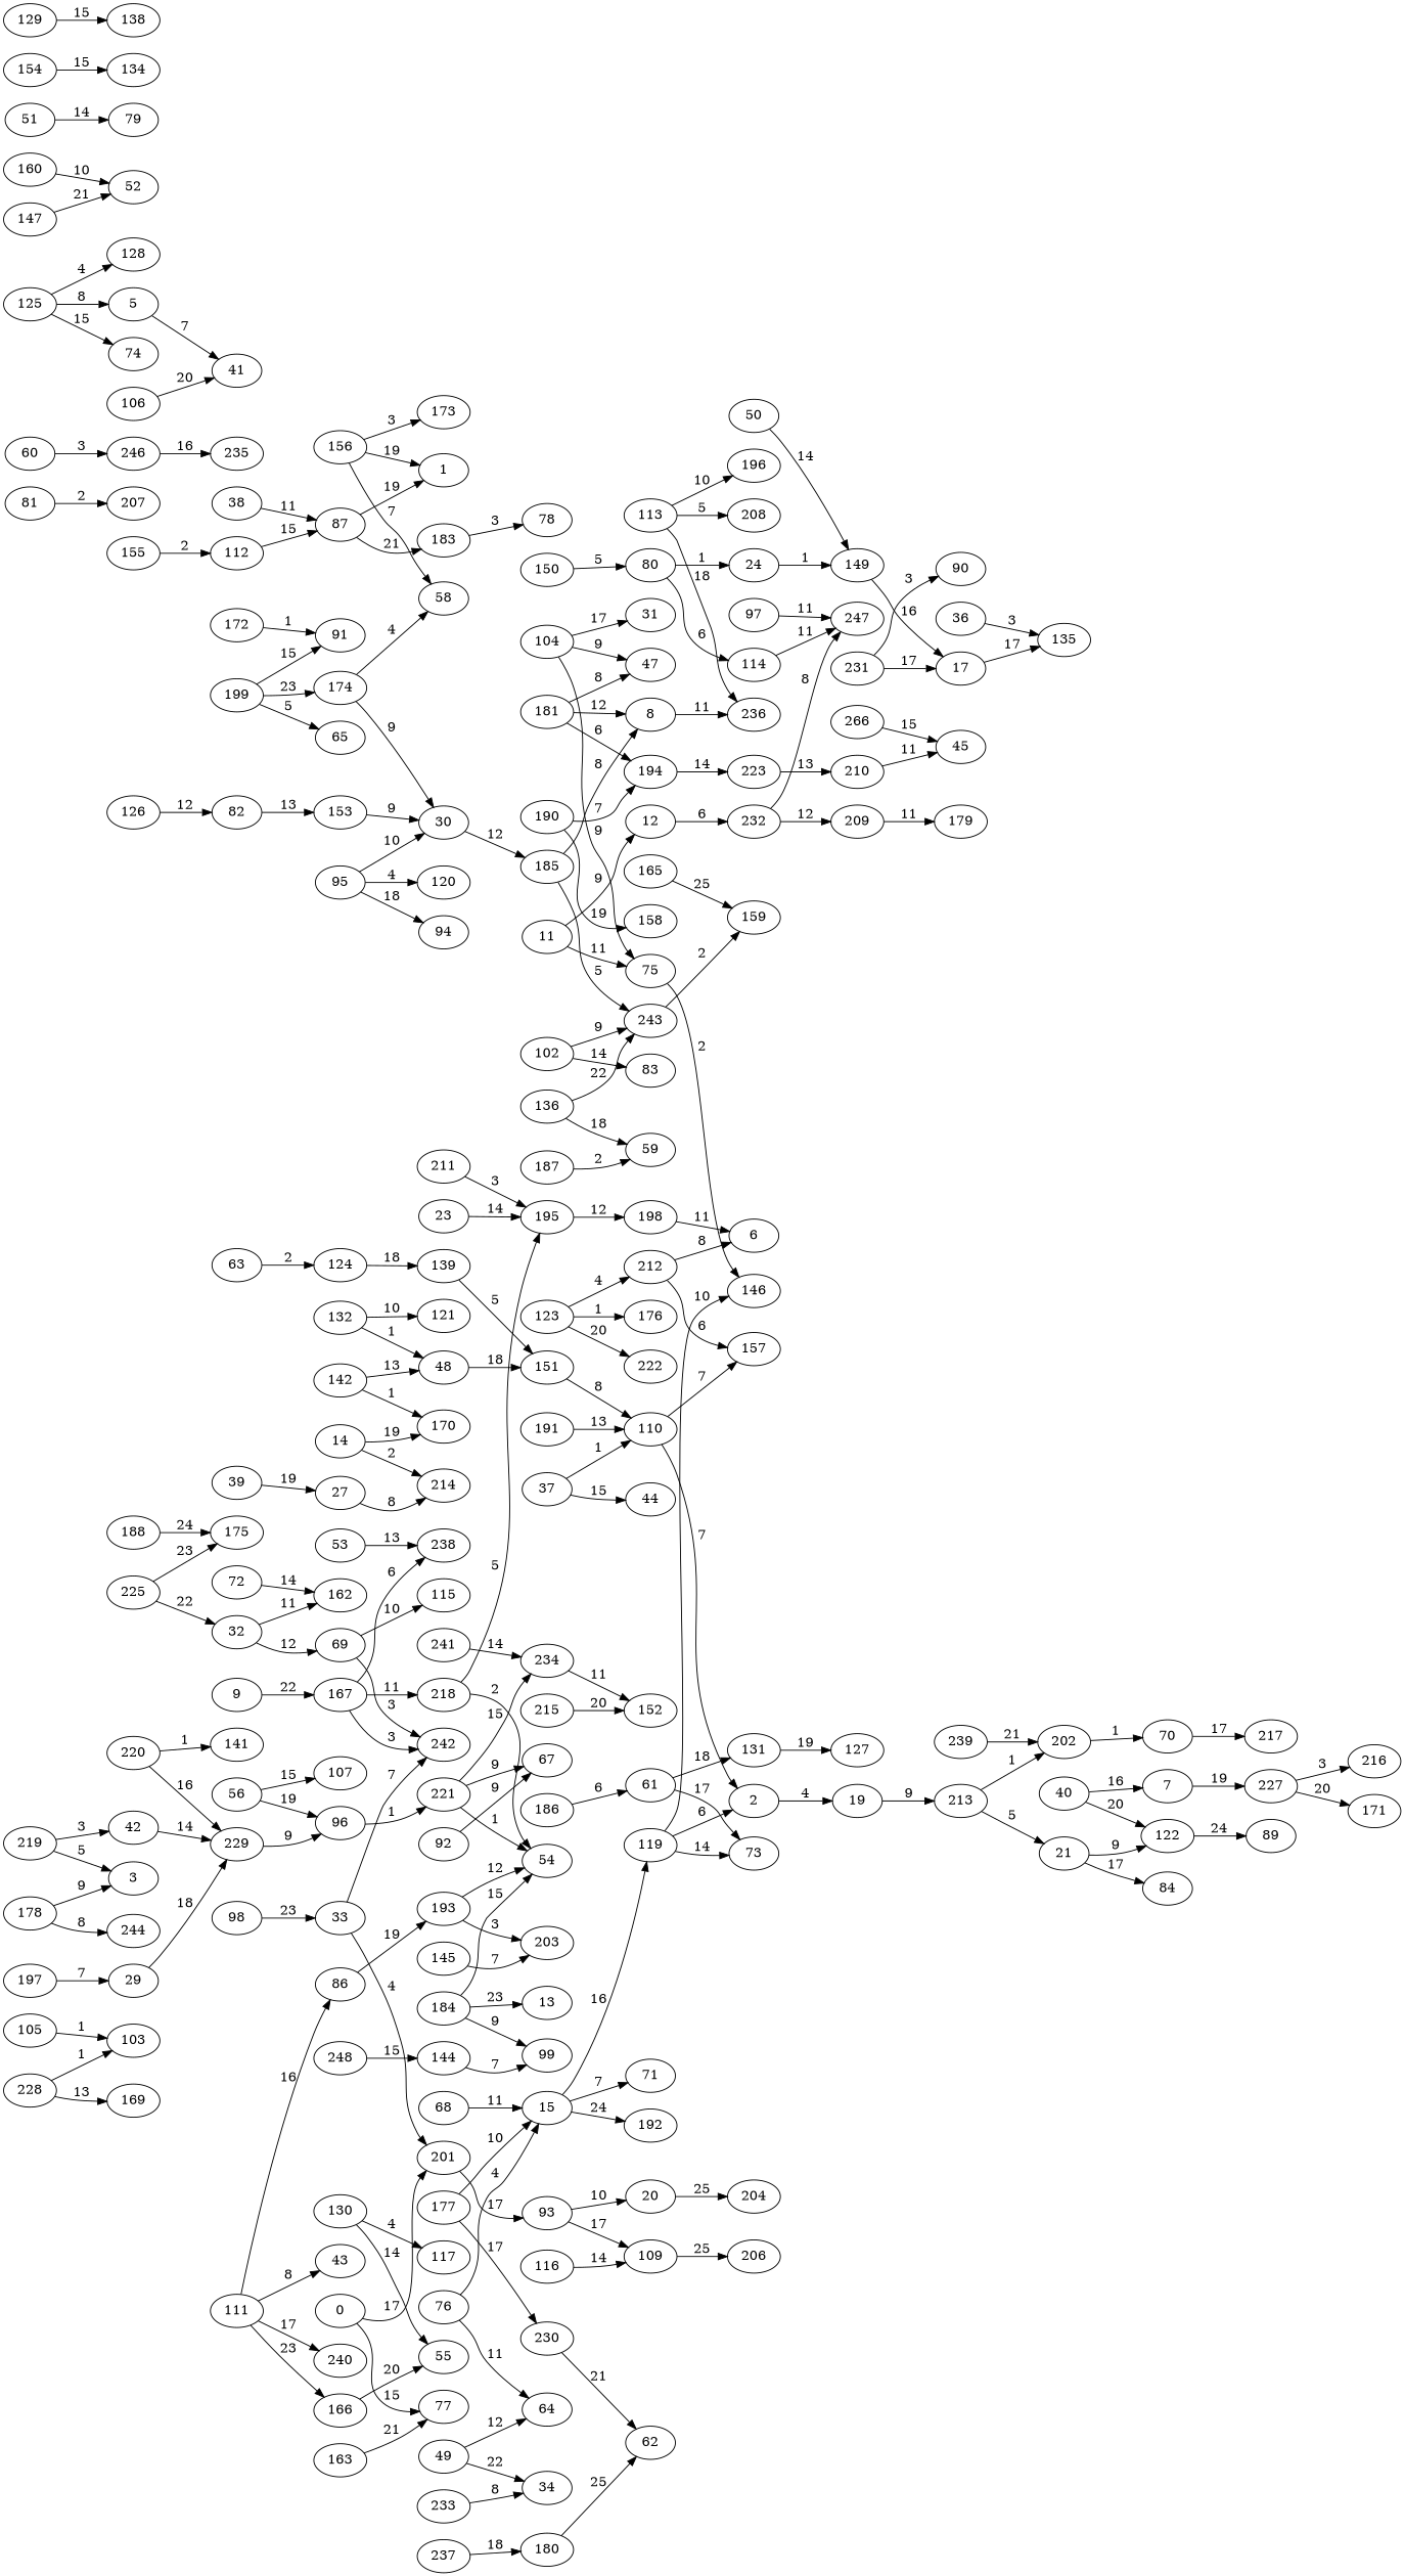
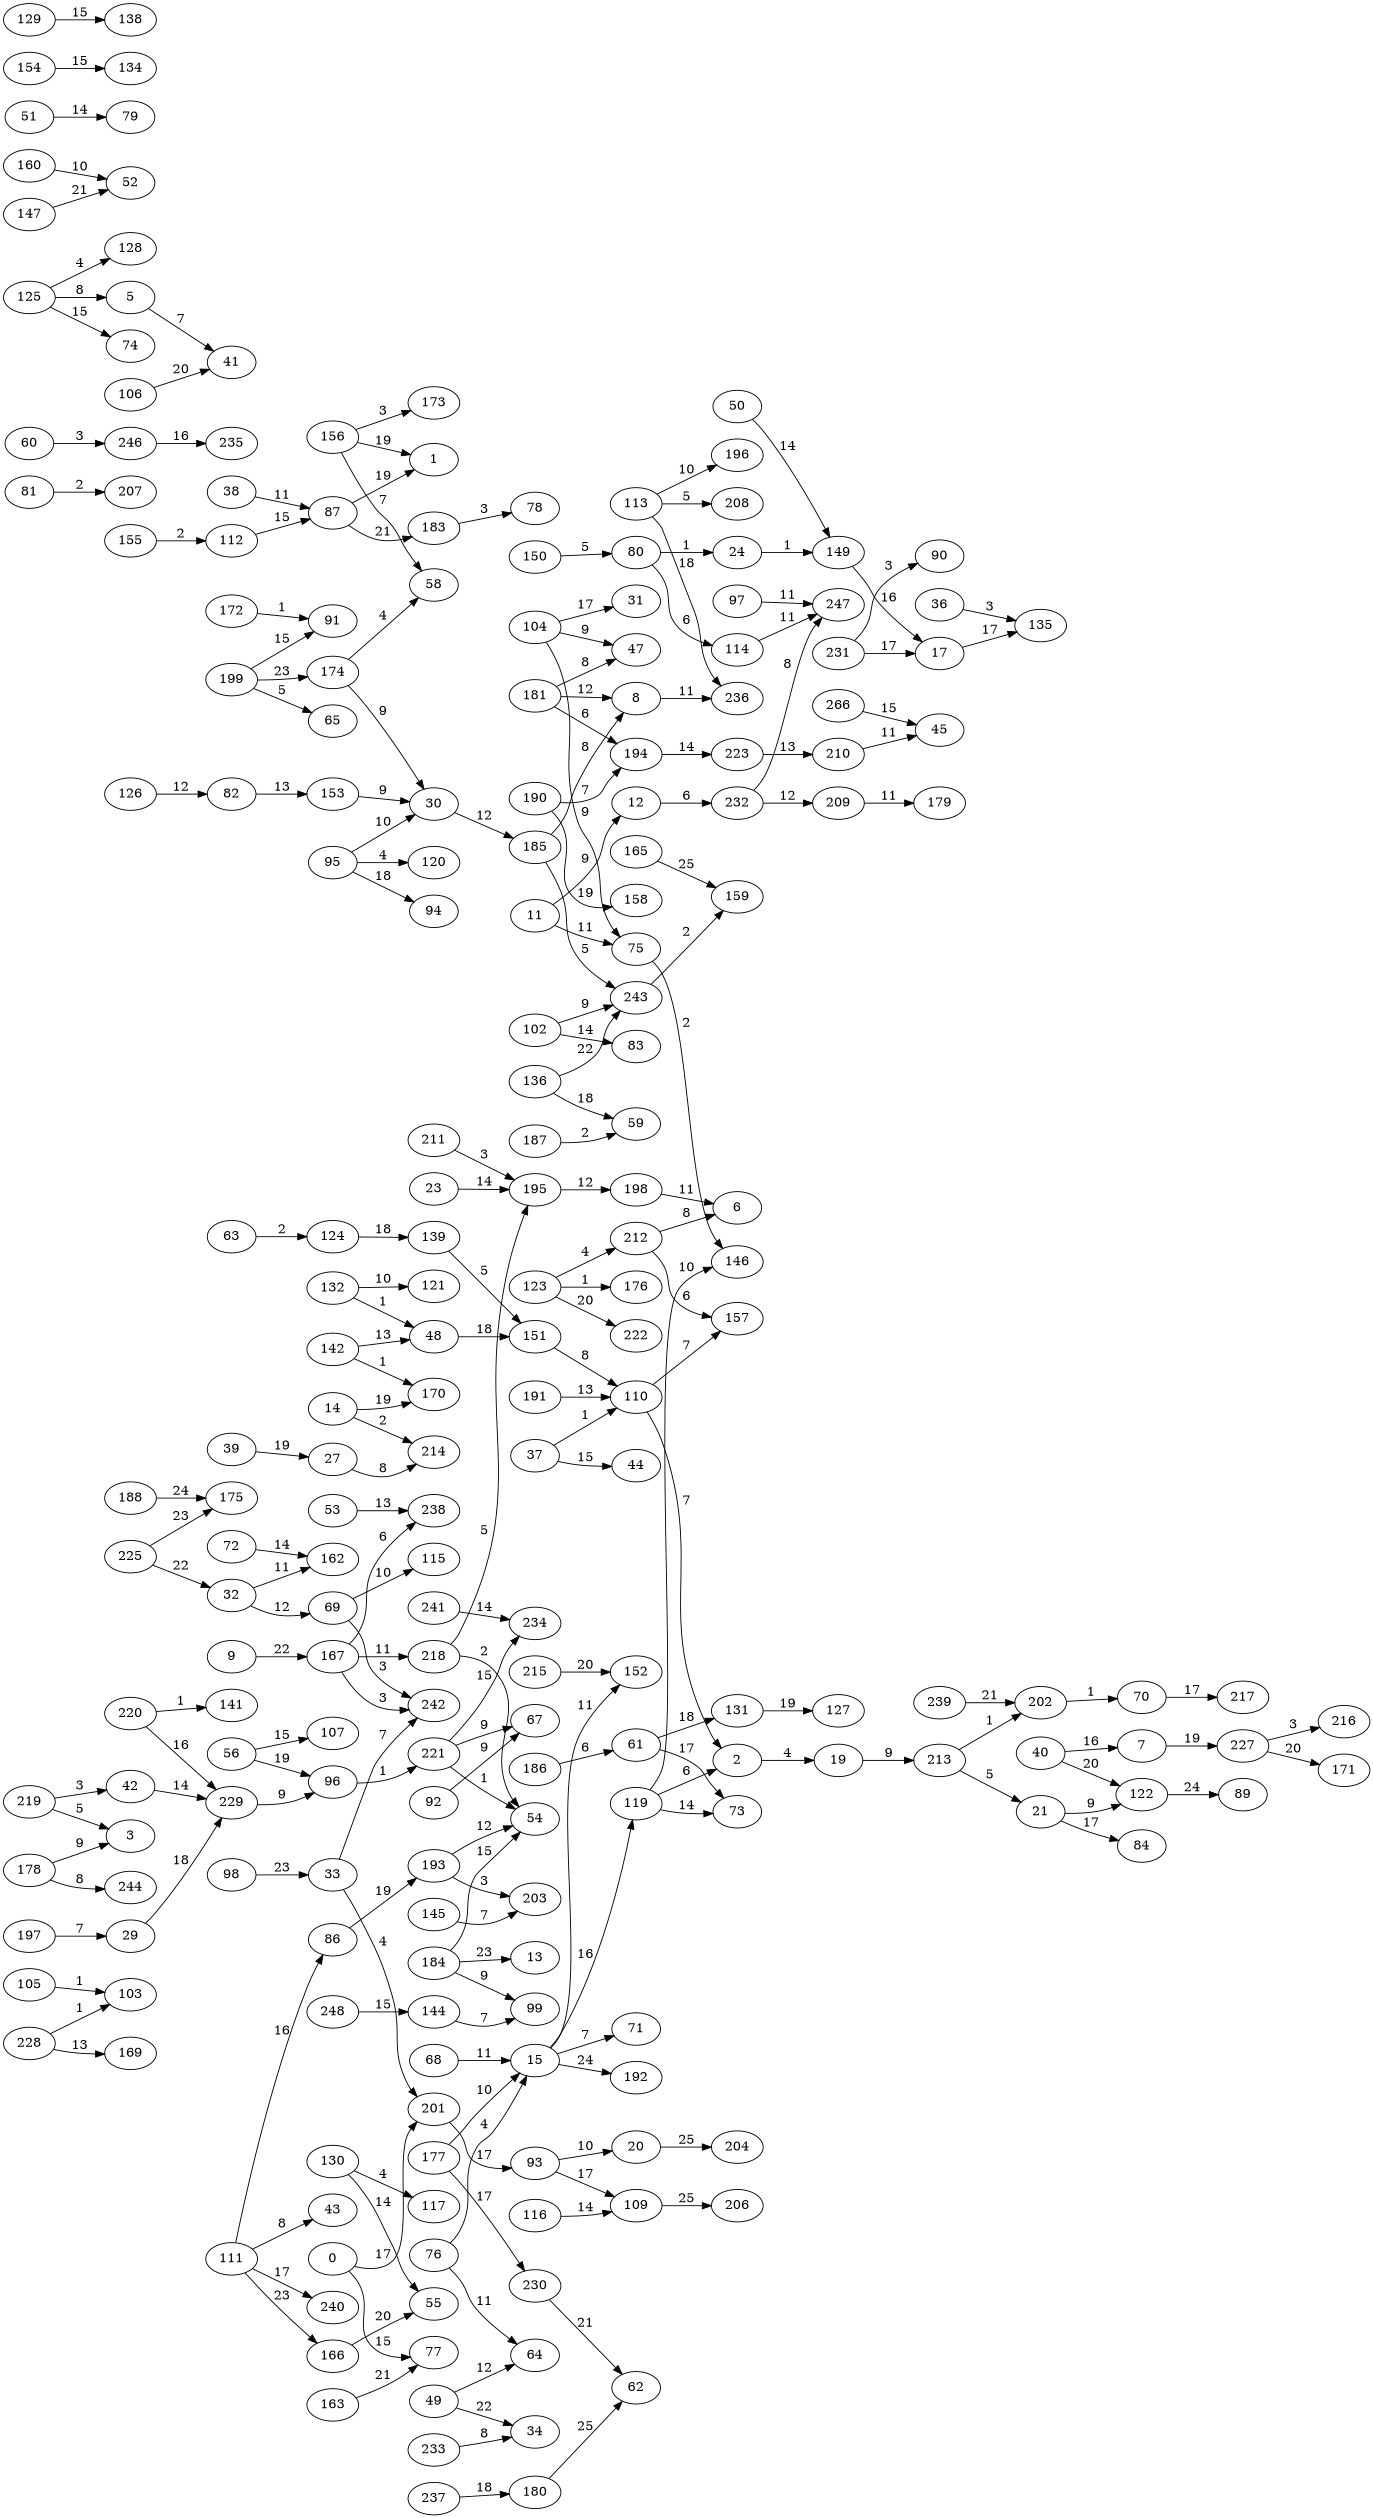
  digraph {
    fontname="DejaVu Serif"
    rankdir=LR
    node [fontname="DejaVu Serif"]
    edge [fontname="DejaVu Serif"]
    105
    103
    132
    48
    121
    151
    110
    37
    44
    2
    157
    19
    228
    169
    220
    141
    229
    96
    202
    70
    217
    213
    21
    122
    84
    221
    54
    67
    234
    172
    91
    24
    149
    17
    135
    80
    114
    247
    142
    170
    123
    176
    212
    222
    6
    81
    207
    75
    146
    63
    124
    139
    218
    195
    198
    243
    159
    187
    59
    14
    214
    155
    112
    87
    183
    1
    69
    242
    115
    60
    246
    235
    78
    211
    231
    90
    36
    156
    173
    58
    193
    203
    219
    42
    3
    227
    216
    171
    167
    238
    33
    201
    93
    20
    109
    130
    117
    55
    174
    30
    185
    125
    128
    5
    74
    41
    76
    15
    64
    119
    71
    152
    192
    73
    95
    120
    94
    113
    208
    196
    236
    199
    65
    89
    8
    150
    12
    232
    209
    179
    181
    194
    47
    223
    210
    186
    61
    131
    127
    197
    29
    144
    99
    190
    158
    145
    27
    233
    34
    111
    43
    86
    240
    166
    178
    244
    184
    13
    11
    104
    31
    102
    83
    153
    92
    204
    206
    177
    230
    62
    160
    52
    32
    162
    38
    68
    97
    45
    126
    82
    49
    53
    191
    51
    79
    241
    72
    50
    116
    23
    154
    134
    0
    77
    n195 [label=266]
    248
    129
    138
    56
    107
    40
    7
    136
    237
    180
    39
    215
    106
    239
    163
    147
    9
    225
    175
    98
    188
    165
    105 -> 103 [label=1]
    132 -> 48 [label=1]
    132 -> 121 [label=10]
    48 -> 151 [label=18]
    151 -> 110 [label=8]
    110 -> 2 [label=7]
    110 -> 157 [label=7]
    37 -> 110 [label=1]
    37 -> 44 [label=15]
    2 -> 19 [label=4]
    19 -> 213 [label=9]
    228 -> 103 [label=1]
    228 -> 169 [label=13]
    220 -> 141 [label=1]
    220 -> 229 [label=16]
    229 -> 96 [label=9]
    96 -> 221 [label=1]
    202 -> 70 [label=1]
    70 -> 217 [label=17]
    213 -> 202 [label=1]
    213 -> 21 [label=5]
    21 -> 122 [label=9]
    21 -> 84 [label=17]
    122 -> 89 [label=24]
    221 -> 54 [label=1]
    221 -> 67 [label=9]
    221 -> 234 [label=15]
    172 -> 91 [label=1]
    24 -> 149 [label=1]
    149 -> 17 [label=16]
    17 -> 135 [label=17]
    80 -> 24 [label=1]
    80 -> 114 [label=6]
    114 -> 247 [label=11]
    142 -> 48 [label=13]
    142 -> 170 [label=1]
    123 -> 176 [label=1]
    123 -> 212 [label=4]
    123 -> 222 [label=20]
    212 -> 157 [label=6]
    212 -> 6 [label=8]
    81 -> 207 [label=2]
    75 -> 146 [label=2]
    63 -> 124 [label=2]
    124 -> 139 [label=18]
    139 -> 151 [label=5]
    218 -> 54 [label=2]
    218 -> 195 [label=5]
    195 -> 198 [label=12]
    198 -> 6 [label=11]
    243 -> 159 [label=2]
    187 -> 59 [label=2]
    14 -> 170 [label=19]
    14 -> 214 [label=2]
    155 -> 112 [label=2]
    112 -> 87 [label=15]
    87 -> 183 [label=21]
    87 -> 1 [label=19]
    183 -> 78 [label=3]
    69 -> 242 [label=3]
    69 -> 115 [label=10]
    60 -> 246 [label=3]
    246 -> 235 [label=16]
    211 -> 195 [label=3]
    231 -> 17 [label=17]
    231 -> 90 [label=3]
    36 -> 135 [label=3]
    156 -> 1 [label=19]
    156 -> 173 [label=3]
    156 -> 58 [label=7]
    193 -> 54 [label=12]
    193 -> 203 [label=3]
    219 -> 42 [label=3]
    219 -> 3 [label=5]
    42 -> 229 [label=14]
    227 -> 216 [label=3]
    227 -> 171 [label=20]
    167 -> 218 [label=11]
    167 -> 242 [label=3]
    167 -> 238 [label=6]
    33 -> 242 [label=7]
    33 -> 201 [label=4]
    201 -> 93 [label=17]
    93 -> 20 [label=10]
    93 -> 109 [label=17]
    20 -> 204 [label=25]
    109 -> 206 [label=25]
    130 -> 117 [label=4]
    130 -> 55 [label=14]
    174 -> 58 [label=4]
    174 -> 30 [label=9]
    30 -> 185 [label=12]
    185 -> 243 [label=5]
    185 -> 8 [label=8]
    125 -> 128 [label=4]
    125 -> 5 [label=8]
    125 -> 74 [label=15]
    5 -> 41 [label=7]
    76 -> 15 [label=4]
    76 -> 64 [label=11]
    15 -> 119 [label=16]
    15 -> 71 [label=7]
-   234 -> 152 [label=11]
+   15 -> 152 [label=11]
    15 -> 192 [label=24]
    119 -> 2 [label=6]
    119 -> 146 [label=10]
    119 -> 73 [label=14]
    95 -> 30 [label=10]
    95 -> 120 [label=4]
    95 -> 94 [label=18]
    113 -> 208 [label=5]
    113 -> 196 [label=10]
    113 -> 236 [label=18]
    199 -> 91 [label=15]
    199 -> 174 [label=23]
    199 -> 65 [label=5]
    8 -> 236 [label=11]
    150 -> 80 [label=5]
    12 -> 232 [label=6]
    232 -> 247 [label=8]
    232 -> 209 [label=12]
    209 -> 179 [label=11]
    181 -> 8 [label=12]
    181 -> 194 [label=6]
    181 -> 47 [label=8]
    194 -> 223 [label=14]
    223 -> 210 [label=13]
    210 -> 45 [label=11]
    186 -> 61 [label=6]
    61 -> 73 [label=17]
    61 -> 131 [label=18]
    131 -> 127 [label=19]
    197 -> 29 [label=7]
    29 -> 229 [label=18]
    144 -> 99 [label=7]
    190 -> 194 [label=7]
    190 -> 158 [label=19]
    145 -> 203 [label=7]
    27 -> 214 [label=8]
    233 -> 34 [label=8]
    111 -> 43 [label=8]
    111 -> 86 [label=16]
    111 -> 240 [label=17]
    111 -> 166 [label=23]
    86 -> 193 [label=19]
    166 -> 55 [label=20]
    178 -> 3 [label=9]
    178 -> 244 [label=8]
    184 -> 54 [label=15]
    184 -> 99 [label=9]
    184 -> 13 [label=23]
    11 -> 75 [label=11]
    11 -> 12 [label=9]
    104 -> 75 [label=9]
    104 -> 47 [label=9]
    104 -> 31 [label=17]
    102 -> 243 [label=9]
    102 -> 83 [label=14]
    153 -> 30 [label=9]
    92 -> 67 [label=9]
    177 -> 15 [label=10]
    177 -> 230 [label=17]
    230 -> 62 [label=21]
    160 -> 52 [label=10]
    32 -> 69 [label=12]
    32 -> 162 [label=11]
    38 -> 87 [label=11]
    68 -> 15 [label=11]
    97 -> 247 [label=11]
    126 -> 82 [label=12]
    82 -> 153 [label=13]
    49 -> 64 [label=12]
    49 -> 34 [label=22]
    53 -> 238 [label=13]
    191 -> 110 [label=13]
    51 -> 79 [label=14]
    241 -> 234 [label=14]
    72 -> 162 [label=14]
    50 -> 149 [label=14]
    116 -> 109 [label=14]
    23 -> 195 [label=14]
    154 -> 134 [label=15]
    0 -> 201 [label=17]
    0 -> 77 [label=15]
    n195 -> 45 [label=15]
    248 -> 144 [label=15]
    129 -> 138 [label=15]
    56 -> 96 [label=19]
    56 -> 107 [label=15]
    40 -> 122 [label=20]
    40 -> 7 [label=16]
    7 -> 227 [label=19]
    136 -> 243 [label=22]
    136 -> 59 [label=18]
    237 -> 180 [label=18]
    180 -> 62 [label=25]
    39 -> 27 [label=19]
    215 -> 152 [label=20]
    106 -> 41 [label=20]
    239 -> 202 [label=21]
    163 -> 77 [label=21]
    147 -> 52 [label=21]
    9 -> 167 [label=22]
    225 -> 32 [label=22]
    225 -> 175 [label=23]
    98 -> 33 [label=23]
    188 -> 175 [label=24]
    165 -> 159 [label=25]
  }
